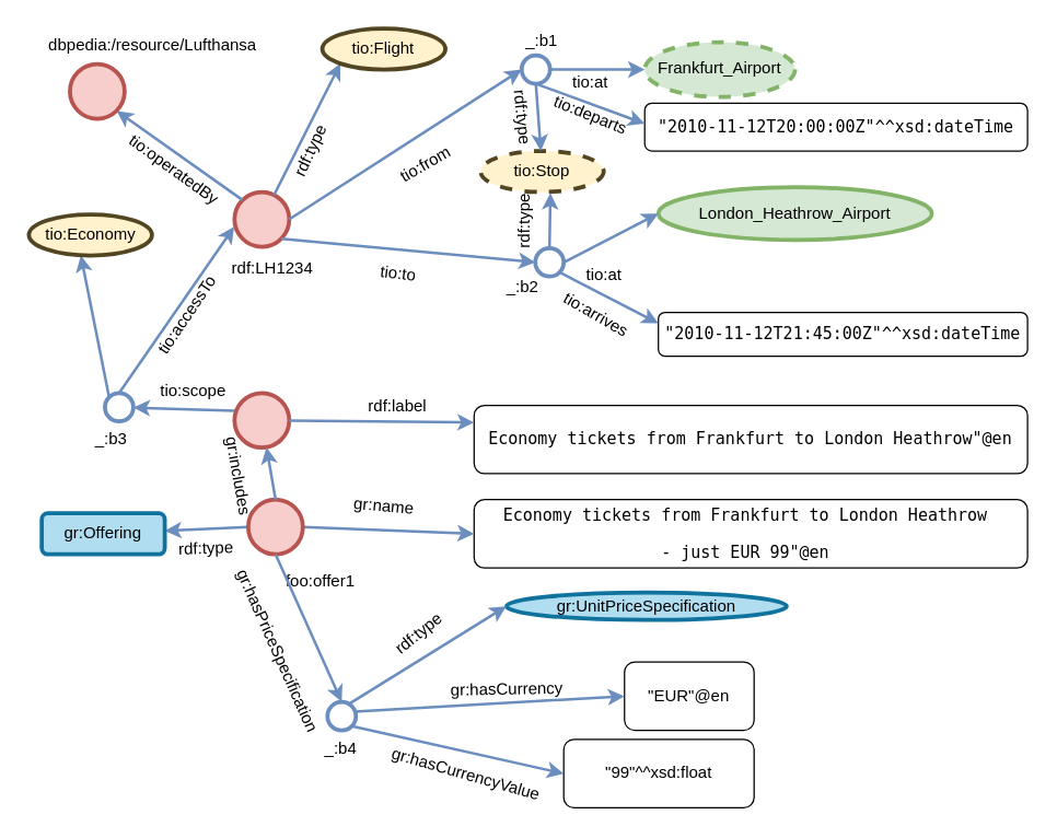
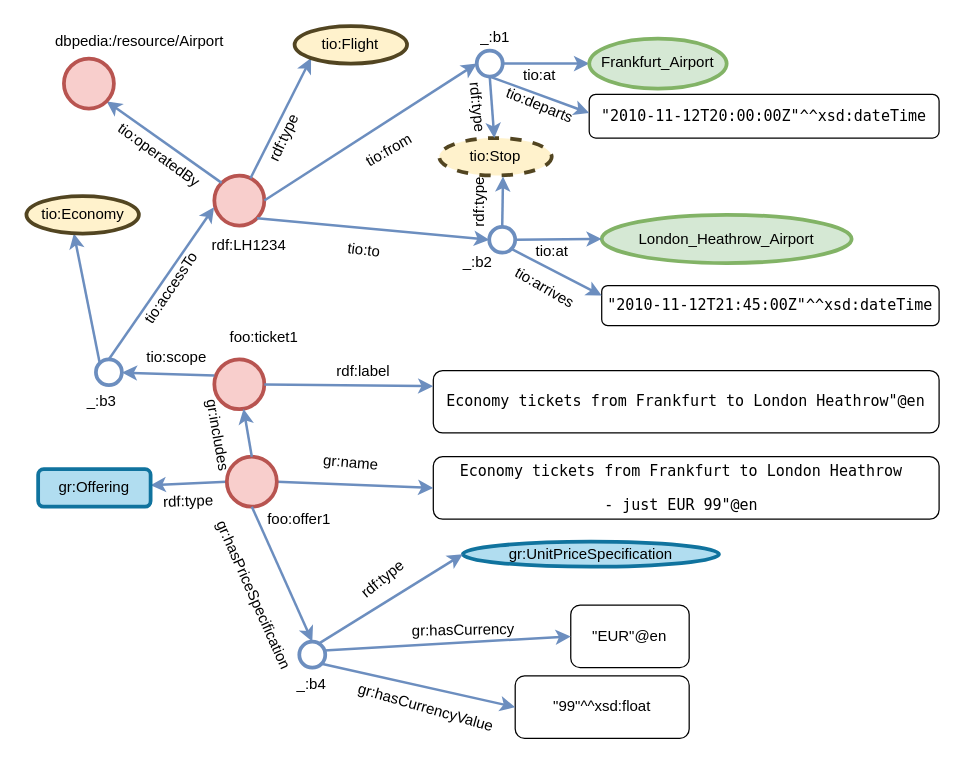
  <mxCell id="0" />
  <mxCell id="1" parent="0" />
  <mxCell id="2" value="" style="ellipse;whiteSpace=wrap;html=1;aspect=fixed;strokeWidth=3;fillColor=#f8cecc;strokeColor=#b85450;" parent="1" vertex="1"><mxGeometry x="171" y="140" width="40" height="40" as="geometry" /></mxCell>
  <mxCell id="3" value="" style="endArrow=classic;html=1;rounded=0;strokeWidth=2;fillColor=#dae8fc;strokeColor=#6c8ebf;entryX=0;entryY=1;entryDx=0;entryDy=0;" parent="1" source="2" target="5" edge="1"><mxGeometry width="50" height="50" relative="1" as="geometry"><mxPoint x="241" y="120" as="sourcePoint" /><mxPoint x="301" y="90" as="targetPoint" /></mxGeometry></mxCell>
  <mxCell id="4" value="rdf:&lt;span style=&quot;background-color: initial;&quot;&gt;LH1234&lt;/span&gt;" style="text;html=1;strokeColor=none;fillColor=none;align=center;verticalAlign=middle;whiteSpace=wrap;rounded=0;strokeWidth=3;" parent="1" vertex="1"><mxGeometry x="159" y="186" width="80" height="20" as="geometry" /></mxCell>
  <mxCell id="5" value="tio:Flight" style="ellipse;whiteSpace=wrap;html=1;strokeWidth=3;fillColor=#fff2cc;strokeColor=#524521;" parent="1" vertex="1"><mxGeometry x="235.23" y="20.39" width="90" height="30" as="geometry" /></mxCell>
  <mxCell id="6" value="rdf:type" style="text;html=1;strokeColor=none;fillColor=none;align=center;verticalAlign=middle;whiteSpace=wrap;rounded=0;strokeWidth=3;rotation=295;" parent="1" vertex="1"><mxGeometry x="187" y="100" width="80" height="20" as="geometry" /></mxCell>
  <mxCell id="7" value="" style="endArrow=classic;html=1;rounded=0;strokeWidth=2;fillColor=#dae8fc;strokeColor=#6c8ebf;entryX=0;entryY=0.5;entryDx=0;entryDy=0;exitX=1;exitY=0.5;exitDx=0;exitDy=0;" parent="1" source="2" target="10" edge="1"><mxGeometry width="50" height="50" relative="1" as="geometry"><mxPoint x="276.509" y="180.004" as="sourcePoint" /><mxPoint x="381" y="129.23" as="targetPoint" /></mxGeometry></mxCell>
  <mxCell id="8" value="tio:Stop" style="ellipse;whiteSpace=wrap;html=1;strokeWidth=3;fillColor=#fff2cc;strokeColor=#524521;dashed=1;" parent="1" vertex="1"><mxGeometry x="351" y="110" width="90" height="30" as="geometry" /></mxCell>
  <mxCell id="9" value="tio:from" style="text;html=1;strokeColor=none;fillColor=none;align=center;verticalAlign=middle;whiteSpace=wrap;rounded=0;strokeWidth=3;rotation=-30;" parent="1" vertex="1"><mxGeometry x="271" y="110" width="80" height="20" as="geometry" /></mxCell>
  <mxCell id="10" value="" style="ellipse;whiteSpace=wrap;html=1;aspect=fixed;strokeWidth=3;fillColor=#FFFFFF;strokeColor=#6c8ebf;" parent="1" vertex="1"><mxGeometry x="381" y="40" width="20.77" height="20.77" as="geometry" /></mxCell>
  <mxCell id="11" value="" style="endArrow=classic;html=1;rounded=0;strokeWidth=2;fillColor=#dae8fc;strokeColor=#6c8ebf;entryX=0.567;entryY=1.022;entryDx=0;entryDy=0;entryPerimeter=0;exitX=0.5;exitY=0;exitDx=0;exitDy=0;" parent="1" source="17" target="8" edge="1"><mxGeometry width="50" height="50" relative="1" as="geometry"><mxPoint x="206.509" y="150.774" as="sourcePoint" /><mxPoint x="233.942" y="55.527" as="targetPoint" /></mxGeometry></mxCell>
  <mxCell id="12" value="" style="endArrow=classic;html=1;rounded=0;strokeWidth=2;fillColor=#dae8fc;strokeColor=#6c8ebf;exitX=1;exitY=0.5;exitDx=0;exitDy=0;entryX=0;entryY=0.5;entryDx=0;entryDy=0;" parent="1" source="10" target="13" edge="1"><mxGeometry width="50" height="50" relative="1" as="geometry"><mxPoint x="221" y="170" as="sourcePoint" /><mxPoint x="481" y="70" as="targetPoint" /></mxGeometry></mxCell>
- <mxCell id="13" value="&lt;p&gt;Frankfurt_Airport&lt;/p&gt;" style="ellipse;whiteSpace=wrap;html=1;strokeColor=#82b366;strokeWidth=3;fillColor=#d5e8d4;dashed=1;" parent="1" vertex="1"><mxGeometry x="471" y="30.39" width="110" height="40" as="geometry" /></mxCell>
+ <mxCell id="13" value="&lt;p&gt;Frankfurt_Airport&lt;/p&gt;" style="ellipse;whiteSpace=wrap;html=1;strokeColor=#82b366;strokeWidth=3;fillColor=#d5e8d4;" parent="1" vertex="1"><mxGeometry x="471" y="30.39" width="110" height="40" as="geometry" /></mxCell>
  <mxCell id="14" value="tio:at" style="text;html=1;strokeColor=none;fillColor=none;align=center;verticalAlign=middle;whiteSpace=wrap;rounded=0;strokeWidth=3;rotation=0;" parent="1" vertex="1"><mxGeometry x="401.77" y="50.39" width="59.23" height="20" as="geometry" /></mxCell>
  <mxCell id="15" value="" style="endArrow=classic;html=1;rounded=0;strokeWidth=2;fillColor=#dae8fc;strokeColor=#6c8ebf;entryX=0;entryY=0.5;entryDx=0;entryDy=0;exitX=1;exitY=1;exitDx=0;exitDy=0;" parent="1" source="2" target="17" edge="1"><mxGeometry width="50" height="50" relative="1" as="geometry"><mxPoint x="221" y="301" as="sourcePoint" /><mxPoint x="391" y="270.23" as="targetPoint" /></mxGeometry></mxCell>
  <mxCell id="16" value="tio:to" style="text;html=1;strokeColor=none;fillColor=none;align=center;verticalAlign=middle;whiteSpace=wrap;rounded=0;strokeWidth=3;rotation=7;" parent="1" vertex="1"><mxGeometry x="251" y="190" width="80" height="20" as="geometry" /></mxCell>
  <mxCell id="17" value="" style="ellipse;whiteSpace=wrap;html=1;aspect=fixed;strokeWidth=3;fillColor=#FFFFFF;strokeColor=#6c8ebf;" parent="1" vertex="1"><mxGeometry x="391" y="181" width="20.77" height="20.77" as="geometry" /></mxCell>
  <mxCell id="18" value="rdf:type" style="text;html=1;strokeColor=none;fillColor=none;align=center;verticalAlign=middle;whiteSpace=wrap;rounded=0;strokeWidth=3;rotation=-90;" parent="1" vertex="1"><mxGeometry x="361" y="151.39" width="45" height="20" as="geometry" /></mxCell>
  <mxCell id="19" value="tio:at" style="text;html=1;strokeColor=none;fillColor=none;align=center;verticalAlign=middle;whiteSpace=wrap;rounded=0;strokeWidth=3;rotation=0;" parent="1" vertex="1"><mxGeometry x="411.77" y="191.39" width="59.23" height="20" as="geometry" /></mxCell>
- <mxCell id="20" value="&lt;p&gt;London_Heathrow_Airport&lt;/p&gt;" style="ellipse;whiteSpace=wrap;html=1;strokeColor=#82b366;strokeWidth=3;fillColor=#d5e8d4;" parent="1" vertex="1"><mxGeometry x="481" y="136.39" width="200" height="38.61" as="geometry" /></mxCell>
+ <mxCell id="20" value="&lt;p&gt;London_Heathrow_Airport&lt;/p&gt;" style="ellipse;whiteSpace=wrap;html=1;strokeColor=#82b366;strokeWidth=3;fillColor=#d5e8d4;" parent="1" vertex="1"><mxGeometry x="481" y="171.39" width="200" height="38.61" as="geometry" /></mxCell>
  <mxCell id="21" value="" style="endArrow=classic;html=1;rounded=0;strokeWidth=2;fillColor=#dae8fc;strokeColor=#6c8ebf;exitX=1;exitY=0.5;exitDx=0;exitDy=0;entryX=0;entryY=0.5;entryDx=0;entryDy=0;" parent="1" source="17" target="20" edge="1"><mxGeometry width="50" height="50" relative="1" as="geometry"><mxPoint x="411.77" y="160.385" as="sourcePoint" /><mxPoint x="481" y="160.39" as="targetPoint" /></mxGeometry></mxCell>
  <mxCell id="22" value="&lt;pre&gt;&quot;2010-11-12T20:00:00Z&quot;^^xsd:dateTime&lt;/pre&gt;" style="rounded=1;whiteSpace=wrap;html=1;strokeColor=#000000;strokeWidth=1;fontColor=#000000;fillColor=#FFFFFF;" parent="1" vertex="1"><mxGeometry x="471" y="75" width="280" height="35" as="geometry" /></mxCell>
  <mxCell id="23" value="tio:departs" style="text;html=1;strokeColor=none;fillColor=none;align=center;verticalAlign=middle;whiteSpace=wrap;rounded=0;strokeWidth=3;rotation=22;" parent="1" vertex="1"><mxGeometry x="401.77" y="74.39" width="59.23" height="20" as="geometry" /></mxCell>
  <mxCell id="24" value="" style="endArrow=classic;html=1;rounded=0;strokeWidth=2;fillColor=#dae8fc;strokeColor=#6c8ebf;exitX=0.5;exitY=1;exitDx=0;exitDy=0;entryX=0;entryY=0.25;entryDx=0;entryDy=0;" parent="1" edge="1"><mxGeometry width="50" height="50" relative="1" as="geometry"><mxPoint x="391.385" y="60.77" as="sourcePoint" /><mxPoint x="471" y="90" as="targetPoint" /></mxGeometry></mxCell>
  <mxCell id="25" value="" style="endArrow=classic;html=1;rounded=0;strokeWidth=2;fillColor=#dae8fc;strokeColor=#6c8ebf;exitX=0.5;exitY=1;exitDx=0;exitDy=0;" parent="1" source="10" target="8" edge="1"><mxGeometry width="50" height="50" relative="1" as="geometry"><mxPoint x="411.385" y="191" as="sourcePoint" /><mxPoint x="412.03" y="150.66" as="targetPoint" /></mxGeometry></mxCell>
  <mxCell id="26" value="&lt;pre&gt;&quot;2010-11-12T21:45:00Z&quot;^^xsd:dateTime&lt;/pre&gt;" style="rounded=1;whiteSpace=wrap;html=1;strokeColor=#000000;strokeWidth=1;fontColor=#000000;fillColor=#FFFFFF;" parent="1" vertex="1"><mxGeometry x="481" y="228" width="270" height="32" as="geometry" /></mxCell>
  <mxCell id="27" value="tio:arrives" style="text;html=1;strokeColor=none;fillColor=none;align=center;verticalAlign=middle;whiteSpace=wrap;rounded=0;strokeWidth=3;rotation=30;" parent="1" vertex="1"><mxGeometry x="405.77" y="220.39" width="59.23" height="20" as="geometry" /></mxCell>
  <mxCell id="28" value="" style="endArrow=classic;html=1;rounded=0;strokeWidth=2;fillColor=#dae8fc;strokeColor=#6c8ebf;entryX=0;entryY=0.25;entryDx=0;entryDy=0;exitX=1;exitY=1;exitDx=0;exitDy=0;" parent="1" source="17" target="26" edge="1"><mxGeometry width="50" height="50" relative="1" as="geometry"><mxPoint x="411.385" y="191" as="sourcePoint" /><mxPoint x="412.03" y="150.66" as="targetPoint" /></mxGeometry></mxCell>
  <mxCell id="29" value="rdf:type" style="text;html=1;strokeColor=none;fillColor=none;align=center;verticalAlign=middle;whiteSpace=wrap;rounded=0;strokeWidth=3;rotation=84;" parent="1" vertex="1"><mxGeometry x="358.77" y="75.39" width="45" height="20" as="geometry" /></mxCell>
  <mxCell id="30" value="" style="endArrow=classic;html=1;rounded=0;strokeWidth=2;fillColor=#dae8fc;strokeColor=#6c8ebf;exitX=0;exitY=0;exitDx=0;exitDy=0;entryX=1;entryY=1;entryDx=0;entryDy=0;" parent="1" source="2" target="71" edge="1"><mxGeometry width="50" height="50" relative="1" as="geometry"><mxPoint x="221" y="170" as="sourcePoint" /><mxPoint x="91" y="70" as="targetPoint" /></mxGeometry></mxCell>
  <mxCell id="31" value="tio:operatedBy" style="text;html=1;strokeColor=none;fillColor=none;align=center;verticalAlign=middle;whiteSpace=wrap;rounded=0;strokeWidth=3;rotation=36;" parent="1" vertex="1"><mxGeometry x="87" y="114" width="80" height="20" as="geometry" /></mxCell>
  <mxCell id="32" value="" style="ellipse;whiteSpace=wrap;html=1;aspect=fixed;strokeWidth=3;fillColor=#f8cecc;strokeColor=#b85450;" parent="1" vertex="1"><mxGeometry x="171" y="287" width="40" height="40" as="geometry" /></mxCell>
+ <mxCell id="33" value="foo:ticket1" style="text;html=1;strokeColor=none;fillColor=none;align=center;verticalAlign=middle;whiteSpace=wrap;rounded=0;strokeWidth=3;" parent="1" vertex="1"><mxGeometry x="171" y="260" width="80" height="20" as="geometry" /></mxCell>
  <mxCell id="34" value="&lt;pre&gt;Economy tickets from Frankfurt to London Heathrow&quot;@en&lt;/pre&gt;" style="rounded=1;whiteSpace=wrap;html=1;strokeColor=#000000;strokeWidth=1;fontColor=#000000;fillColor=#FFFFFF;" parent="1" vertex="1"><mxGeometry x="346.23" y="296" width="404.77" height="50" as="geometry" /></mxCell>
  <mxCell id="35" value="rdf:label" style="text;html=1;strokeColor=none;fillColor=none;align=center;verticalAlign=middle;whiteSpace=wrap;rounded=0;strokeWidth=3;rotation=0;" parent="1" vertex="1"><mxGeometry x="261" y="287" width="59.23" height="20" as="geometry" /></mxCell>
  <mxCell id="36" value="" style="endArrow=classic;html=1;rounded=0;strokeWidth=2;fillColor=#dae8fc;strokeColor=#6c8ebf;entryX=0;entryY=0.25;entryDx=0;entryDy=0;" parent="1" source="32" target="34" edge="1"><mxGeometry width="50" height="50" relative="1" as="geometry"><mxPoint x="273.958" y="286.998" as="sourcePoint" /><mxPoint x="277.26" y="238.93" as="targetPoint" /></mxGeometry></mxCell>
  <mxCell id="37" value="" style="endArrow=classic;html=1;rounded=0;strokeWidth=2;fillColor=#dae8fc;strokeColor=#6c8ebf;exitX=0;exitY=0.325;exitDx=0;exitDy=0;exitPerimeter=0;" parent="1" source="32" target="39" edge="1"><mxGeometry width="50" height="50" relative="1" as="geometry"><mxPoint x="156.858" y="295.858" as="sourcePoint" /><mxPoint x="81" y="300" as="targetPoint" /></mxGeometry></mxCell>
  <mxCell id="38" value="tio:scope" style="text;html=1;strokeColor=none;fillColor=none;align=center;verticalAlign=middle;whiteSpace=wrap;rounded=0;strokeWidth=3;rotation=0;" parent="1" vertex="1"><mxGeometry x="111" y="276" width="60" height="20" as="geometry" /></mxCell>
  <mxCell id="39" value="" style="ellipse;whiteSpace=wrap;html=1;aspect=fixed;strokeWidth=3;fillColor=#FFFFFF;strokeColor=#6c8ebf;" parent="1" vertex="1"><mxGeometry x="76.23" y="287" width="20.77" height="20.77" as="geometry" /></mxCell>
  <mxCell id="40" value="" style="endArrow=classic;html=1;rounded=0;strokeWidth=2;fillColor=#dae8fc;strokeColor=#6c8ebf;exitX=0.5;exitY=0;exitDx=0;exitDy=0;entryX=-0.006;entryY=0.635;entryDx=0;entryDy=0;entryPerimeter=0;" parent="1" source="39" target="2" edge="1"><mxGeometry width="50" height="50" relative="1" as="geometry"><mxPoint x="181" y="310" as="sourcePoint" /><mxPoint x="100.997" y="307.64" as="targetPoint" /></mxGeometry></mxCell>
  <mxCell id="41" value="tio:accessTo" style="text;html=1;strokeColor=none;fillColor=none;align=center;verticalAlign=middle;whiteSpace=wrap;rounded=0;strokeWidth=3;rotation=304;" parent="1" vertex="1"><mxGeometry x="107" y="220.39" width="60" height="20" as="geometry" /></mxCell>
  <mxCell id="42" value="" style="endArrow=classic;html=1;rounded=0;strokeWidth=2;fillColor=#dae8fc;strokeColor=#6c8ebf;exitX=0;exitY=0.5;exitDx=0;exitDy=0;" parent="1" source="47" target="43" edge="1"><mxGeometry width="50" height="50" relative="1" as="geometry"><mxPoint x="181" y="320" as="sourcePoint" /><mxPoint x="131" y="370" as="targetPoint" /></mxGeometry></mxCell>
  <mxCell id="43" value="gr:Offering" style="whiteSpace=wrap;html=1;strokeWidth=3;fillColor=#b1ddf0;strokeColor=#10739e;rounded=1;" parent="1" vertex="1"><mxGeometry x="30" y="375" width="90" height="30" as="geometry" /></mxCell>
  <mxCell id="44" value="&lt;pre&gt;Economy tickets from Frankfurt to London Heathrow &lt;/pre&gt;&lt;pre&gt;- just EUR 99&quot;@en &lt;/pre&gt;" style="rounded=1;whiteSpace=wrap;html=1;strokeColor=#000000;strokeWidth=1;fontColor=#000000;fillColor=#FFFFFF;" parent="1" vertex="1"><mxGeometry x="346.23" y="365" width="404.77" height="50" as="geometry" /></mxCell>
  <mxCell id="45" value="gr:name" style="text;html=1;strokeColor=none;fillColor=none;align=center;verticalAlign=middle;whiteSpace=wrap;rounded=0;strokeWidth=3;rotation=5;" parent="1" vertex="1"><mxGeometry x="251" y="360" width="59.23" height="20" as="geometry" /></mxCell>
  <mxCell id="46" value="" style="endArrow=classic;html=1;rounded=0;strokeWidth=2;fillColor=#dae8fc;strokeColor=#6c8ebf;entryX=0;entryY=0.5;entryDx=0;entryDy=0;exitX=1;exitY=0.5;exitDx=0;exitDy=0;" parent="1" source="47" target="44" edge="1"><mxGeometry width="50" height="50" relative="1" as="geometry"><mxPoint x="210.999" y="376.191" as="sourcePoint" /><mxPoint x="277.26" y="307.93" as="targetPoint" /></mxGeometry></mxCell>
  <mxCell id="47" value="" style="ellipse;whiteSpace=wrap;html=1;aspect=fixed;strokeWidth=3;fillColor=#f8cecc;strokeColor=#b85450;" parent="1" vertex="1"><mxGeometry x="181" y="365" width="40" height="40" as="geometry" /></mxCell>
- <mxCell id="48" value="foo:offer1" style="text;html=1;strokeColor=none;fillColor=none;align=center;verticalAlign=middle;whiteSpace=wrap;rounded=0;strokeWidth=3;" parent="1" vertex="1"><mxGeometry x="194.39" y="415" width="80" height="20" as="geometry" /></mxCell>
+ <mxCell id="48" value="foo:offer1" style="text;html=1;strokeColor=none;fillColor=none;align=center;verticalAlign=middle;whiteSpace=wrap;rounded=0;strokeWidth=3;" parent="1" vertex="1"><mxGeometry x="199.39" y="405" width="80" height="20" as="geometry" /></mxCell>
  <mxCell id="49" style="edgeStyle=orthogonalEdgeStyle;rounded=0;orthogonalLoop=1;jettySize=auto;html=1;exitX=0.5;exitY=1;exitDx=0;exitDy=0;strokeWidth=2;fontColor=#000000;" parent="1" source="48" target="48" edge="1"><mxGeometry relative="1" as="geometry" /></mxCell>
  <mxCell id="50" value="" style="endArrow=classic;html=1;rounded=0;strokeWidth=2;fillColor=#dae8fc;strokeColor=#6c8ebf;exitX=0.5;exitY=0;exitDx=0;exitDy=0;" parent="1" source="47" target="32" edge="1"><mxGeometry width="50" height="50" relative="1" as="geometry"><mxPoint x="181" y="395" as="sourcePoint" /><mxPoint x="140.315" y="397.393" as="targetPoint" /></mxGeometry></mxCell>
  <mxCell id="51" value="gr:includes" style="text;html=1;strokeColor=none;fillColor=none;align=center;verticalAlign=middle;whiteSpace=wrap;rounded=0;strokeWidth=3;rotation=80;" parent="1" vertex="1"><mxGeometry x="144" y="338" width="60" height="20" as="geometry" /></mxCell>
  <mxCell id="52" value="" style="endArrow=classic;html=1;rounded=0;strokeWidth=2;fillColor=#dae8fc;strokeColor=#6c8ebf;entryX=0.422;entryY=1;entryDx=0;entryDy=0;exitX=0;exitY=0;exitDx=0;exitDy=0;entryPerimeter=0;" parent="1" source="39" target="53" edge="1"><mxGeometry width="50" height="50" relative="1" as="geometry"><mxPoint x="-13.439" y="272.179" as="sourcePoint" /><mxPoint x="91" y="221.39" as="targetPoint" /></mxGeometry></mxCell>
  <mxCell id="53" value="tio:Economy" style="ellipse;whiteSpace=wrap;html=1;strokeWidth=3;fillColor=#fff2cc;strokeColor=#524521;" parent="1" vertex="1"><mxGeometry x="20.62" y="156.39" width="90" height="30" as="geometry" /></mxCell>
  <mxCell id="54" value="rdf:type" style="text;html=1;strokeColor=none;fillColor=none;align=center;verticalAlign=middle;whiteSpace=wrap;rounded=0;strokeWidth=3;rotation=358;" parent="1" vertex="1"><mxGeometry x="122" y="397" width="57" height="8.61" as="geometry" /></mxCell>
  <mxCell id="55" value="_:b3" style="text;html=1;strokeColor=none;fillColor=none;align=center;verticalAlign=middle;whiteSpace=wrap;rounded=0;strokeWidth=3;rotation=0;" parent="1" vertex="1"><mxGeometry x="50.62" y="311" width="60" height="20" as="geometry" /></mxCell>
  <mxCell id="56" value="_:b1" style="text;html=1;strokeColor=none;fillColor=none;align=center;verticalAlign=middle;whiteSpace=wrap;rounded=0;strokeWidth=3;rotation=0;" parent="1" vertex="1"><mxGeometry x="366" y="20" width="60" height="20" as="geometry" /></mxCell>
  <mxCell id="57" value="_:b2" style="text;html=1;strokeColor=none;fillColor=none;align=center;verticalAlign=middle;whiteSpace=wrap;rounded=0;strokeWidth=3;rotation=0;" parent="1" vertex="1"><mxGeometry x="351.77" y="200.39" width="60" height="20" as="geometry" /></mxCell>
  <mxCell id="58" value="" style="endArrow=classic;html=1;rounded=0;strokeWidth=2;fillColor=#dae8fc;strokeColor=#6c8ebf;exitX=0.5;exitY=1;exitDx=0;exitDy=0;entryX=0.5;entryY=0;entryDx=0;entryDy=0;" parent="1" source="47" target="59" edge="1"><mxGeometry width="50" height="50" relative="1" as="geometry"><mxPoint x="231" y="395" as="sourcePoint" /><mxPoint x="201" y="460" as="targetPoint" /></mxGeometry></mxCell>
  <mxCell id="59" value="" style="ellipse;whiteSpace=wrap;html=1;aspect=fixed;strokeWidth=3;fillColor=#FFFFFF;strokeColor=#6c8ebf;" parent="1" vertex="1"><mxGeometry x="239" y="513" width="20.77" height="20.77" as="geometry" /></mxCell>
  <mxCell id="60" value="gr:hasPriceSpecification" style="text;html=1;strokeColor=none;fillColor=none;align=center;verticalAlign=middle;whiteSpace=wrap;rounded=0;strokeWidth=3;rotation=66;" parent="1" vertex="1"><mxGeometry x="173" y="466" width="59.23" height="20" as="geometry" /></mxCell>
  <mxCell id="61" value="_:b4" style="text;html=1;strokeColor=none;fillColor=none;align=center;verticalAlign=middle;whiteSpace=wrap;rounded=0;strokeWidth=3;rotation=0;" parent="1" vertex="1"><mxGeometry x="219.39" y="537" width="60" height="20" as="geometry" /></mxCell>
  <mxCell id="62" value="&lt;pre&gt;&lt;span style=&quot;font-family: Helvetica; text-align: left;&quot;&gt;&quot;EUR&quot;@en&lt;/span&gt;&lt;br&gt;&lt;/pre&gt;" style="rounded=1;whiteSpace=wrap;html=1;strokeColor=#000000;strokeWidth=1;fontColor=#000000;fillColor=#FFFFFF;" parent="1" vertex="1"><mxGeometry x="456.23" y="483.77" width="94.77" height="50" as="geometry" /></mxCell>
  <mxCell id="63" value="gr:hasCurrency" style="text;html=1;strokeColor=none;fillColor=none;align=center;verticalAlign=middle;whiteSpace=wrap;rounded=0;strokeWidth=3;rotation=359;" parent="1" vertex="1"><mxGeometry x="341" y="494" width="59.23" height="20" as="geometry" /></mxCell>
  <mxCell id="64" value="" style="endArrow=classic;html=1;rounded=0;strokeWidth=2;fillColor=#dae8fc;strokeColor=#6c8ebf;entryX=0;entryY=0.5;entryDx=0;entryDy=0;exitX=0.954;exitY=0.336;exitDx=0;exitDy=0;exitPerimeter=0;" parent="1" source="59" target="62" edge="1"><mxGeometry width="50" height="50" relative="1" as="geometry"><mxPoint x="271" y="433" as="sourcePoint" /><mxPoint x="327.26" y="355.93" as="targetPoint" /></mxGeometry></mxCell>
  <mxCell id="65" value="&lt;pre&gt;&lt;span style=&quot;font-family: Helvetica; text-align: left;&quot;&gt;&quot;99&quot;^^xsd:float&lt;/span&gt;&lt;br&gt;&lt;/pre&gt;" style="rounded=1;whiteSpace=wrap;html=1;strokeColor=#000000;strokeWidth=1;fontColor=#000000;fillColor=#FFFFFF;" parent="1" vertex="1"><mxGeometry x="411.77" y="540.39" width="139.23" height="50" as="geometry" /></mxCell>
  <mxCell id="66" value="&lt;span style=&quot;text-align: left;&quot;&gt;gr:hasCurrencyValue&lt;/span&gt;" style="text;html=1;strokeColor=none;fillColor=none;align=center;verticalAlign=middle;whiteSpace=wrap;rounded=0;strokeWidth=3;rotation=16;" parent="1" vertex="1"><mxGeometry x="310.62" y="556" width="59.23" height="20" as="geometry" /></mxCell>
  <mxCell id="67" value="" style="endArrow=classic;html=1;rounded=0;strokeWidth=2;fillColor=#dae8fc;strokeColor=#6c8ebf;entryX=0;entryY=0.5;entryDx=0;entryDy=0;exitX=1;exitY=1;exitDx=0;exitDy=0;" parent="1" source="59" target="65" edge="1"><mxGeometry width="50" height="50" relative="1" as="geometry"><mxPoint x="283.62" y="568" as="sourcePoint" /><mxPoint x="339.88" y="490.93" as="targetPoint" /></mxGeometry></mxCell>
  <mxCell id="68" value="&lt;span style=&quot;text-align: left;&quot;&gt;gr:UnitPriceSpecification&lt;/span&gt;" style="ellipse;whiteSpace=wrap;html=1;strokeWidth=3;fillColor=#b1ddf0;strokeColor=#10739e;" parent="1" vertex="1"><mxGeometry x="369.85" y="433" width="205" height="20" as="geometry" /></mxCell>
  <mxCell id="69" value="rdf:type" style="text;html=1;strokeColor=none;fillColor=none;align=center;verticalAlign=middle;whiteSpace=wrap;rounded=0;strokeWidth=3;rotation=321;" parent="1" vertex="1"><mxGeometry x="266.23" y="453" width="80" height="20" as="geometry" /></mxCell>
  <mxCell id="70" value="" style="endArrow=classic;html=1;rounded=0;strokeWidth=2;fillColor=#dae8fc;strokeColor=#6c8ebf;entryX=0;entryY=0.5;entryDx=0;entryDy=0;exitX=0.701;exitY=0.104;exitDx=0;exitDy=0;exitPerimeter=0;" parent="1" source="59" target="68" edge="1"><mxGeometry width="50" height="50" relative="1" as="geometry"><mxPoint x="266.728" y="526.042" as="sourcePoint" /><mxPoint x="406.23" y="448" as="targetPoint" /></mxGeometry></mxCell>
  <mxCell id="71" value="" style="ellipse;whiteSpace=wrap;html=1;aspect=fixed;strokeWidth=3;fillColor=#f8cecc;strokeColor=#b85450;" vertex="1" parent="1"><mxGeometry x="50.62" y="46.39" width="40" height="40" as="geometry" /></mxCell>
- <mxCell id="72" value="dbpedia:/resource/Lufthansa&amp;nbsp; &amp;nbsp;" style="text;html=1;strokeColor=none;fillColor=none;align=center;verticalAlign=middle;whiteSpace=wrap;rounded=0;strokeWidth=3;" vertex="1" parent="1"><mxGeometry x="46" y="37.78" width="134" height="4.61" as="geometry" /></mxCell>
+ <mxCell id="72" value="dbpedia:/resource/Airport&amp;nbsp; &amp;nbsp;" style="text;html=1;strokeColor=none;fillColor=none;align=center;verticalAlign=middle;whiteSpace=wrap;rounded=0;strokeWidth=3;" vertex="1" parent="1"><mxGeometry x="46" y="37.78" width="134" height="4.61" as="geometry" /></mxCell>
